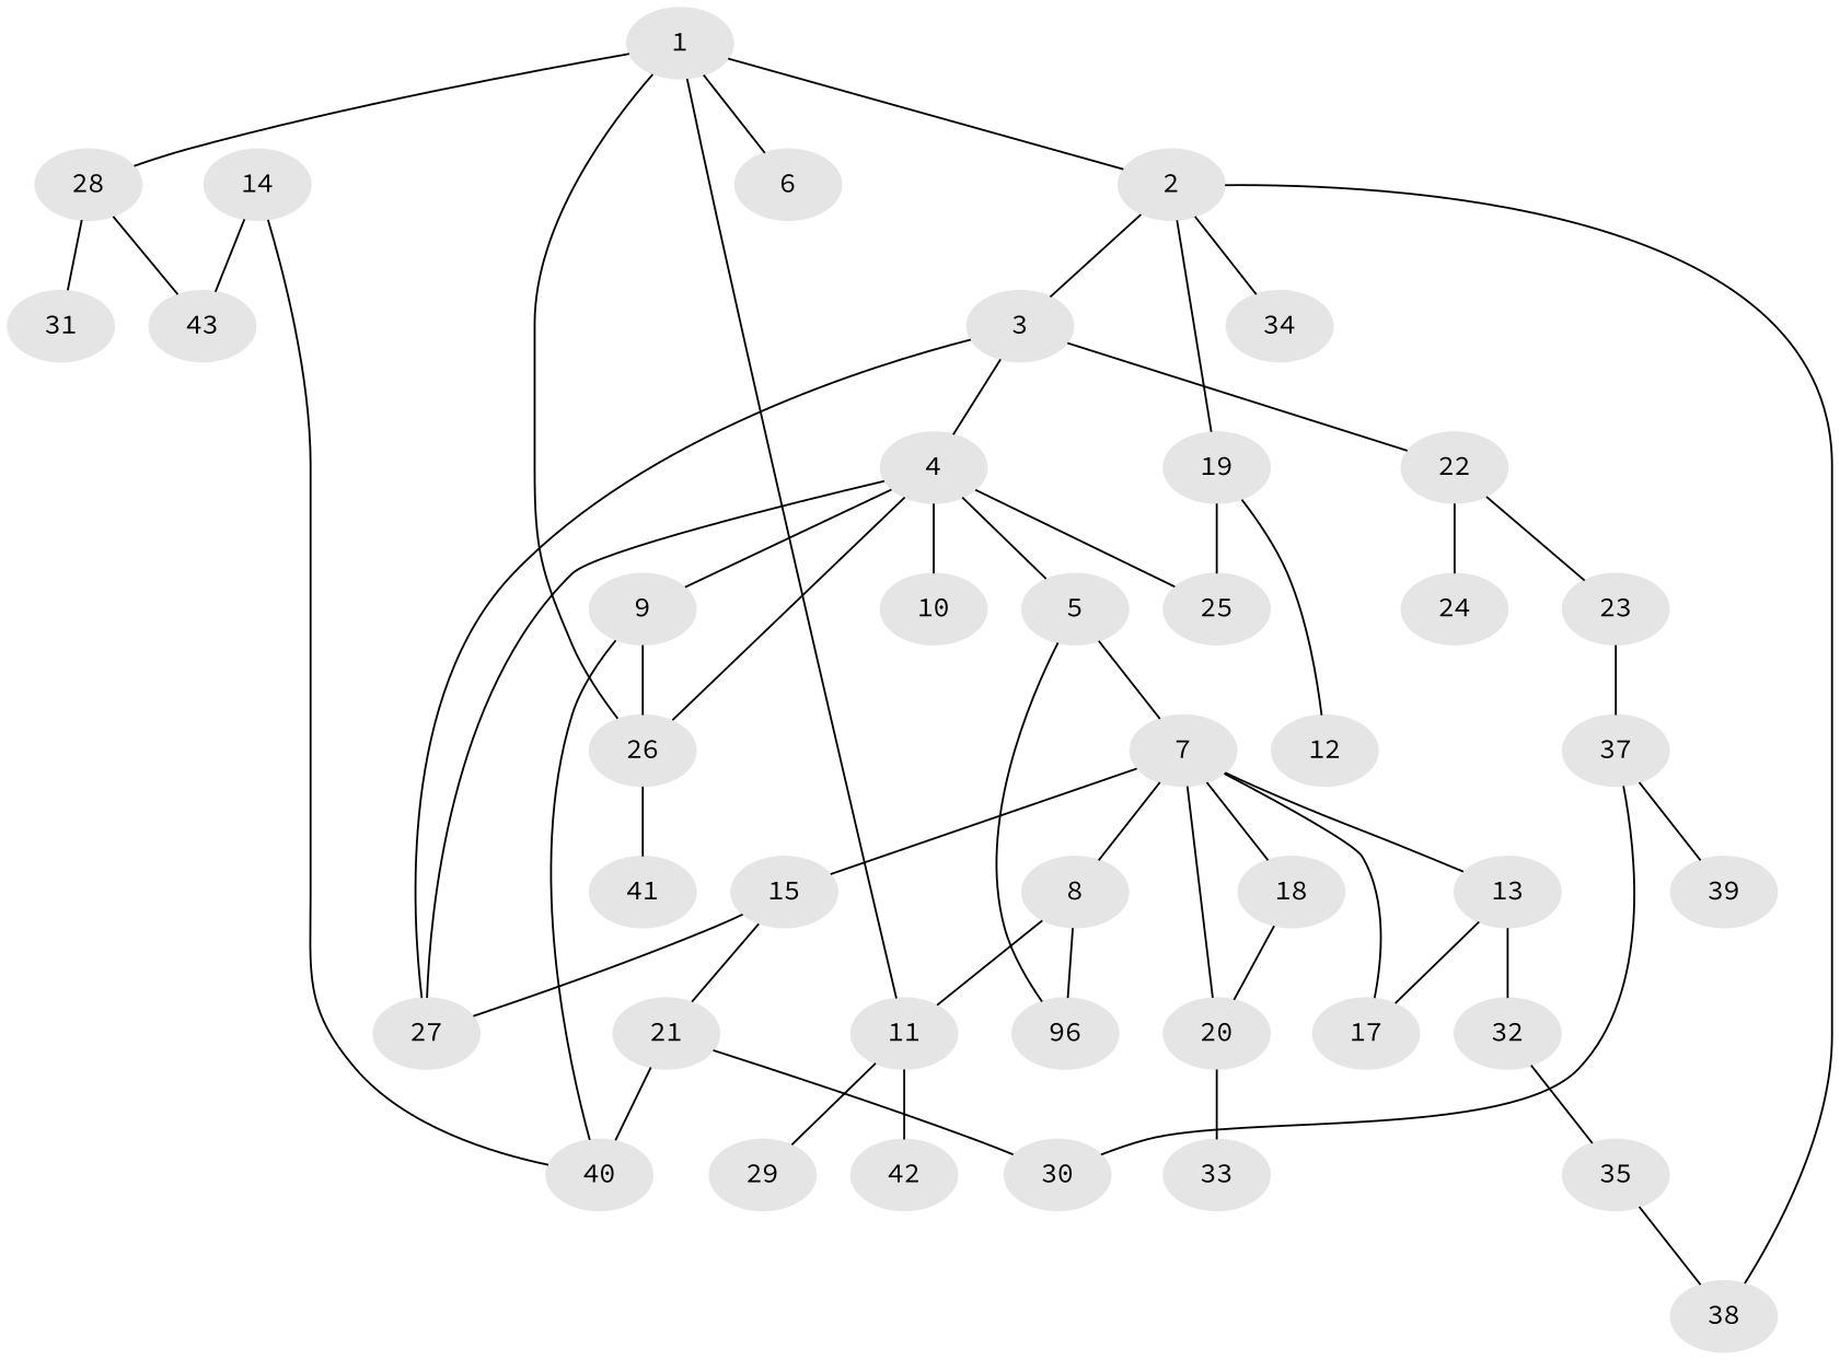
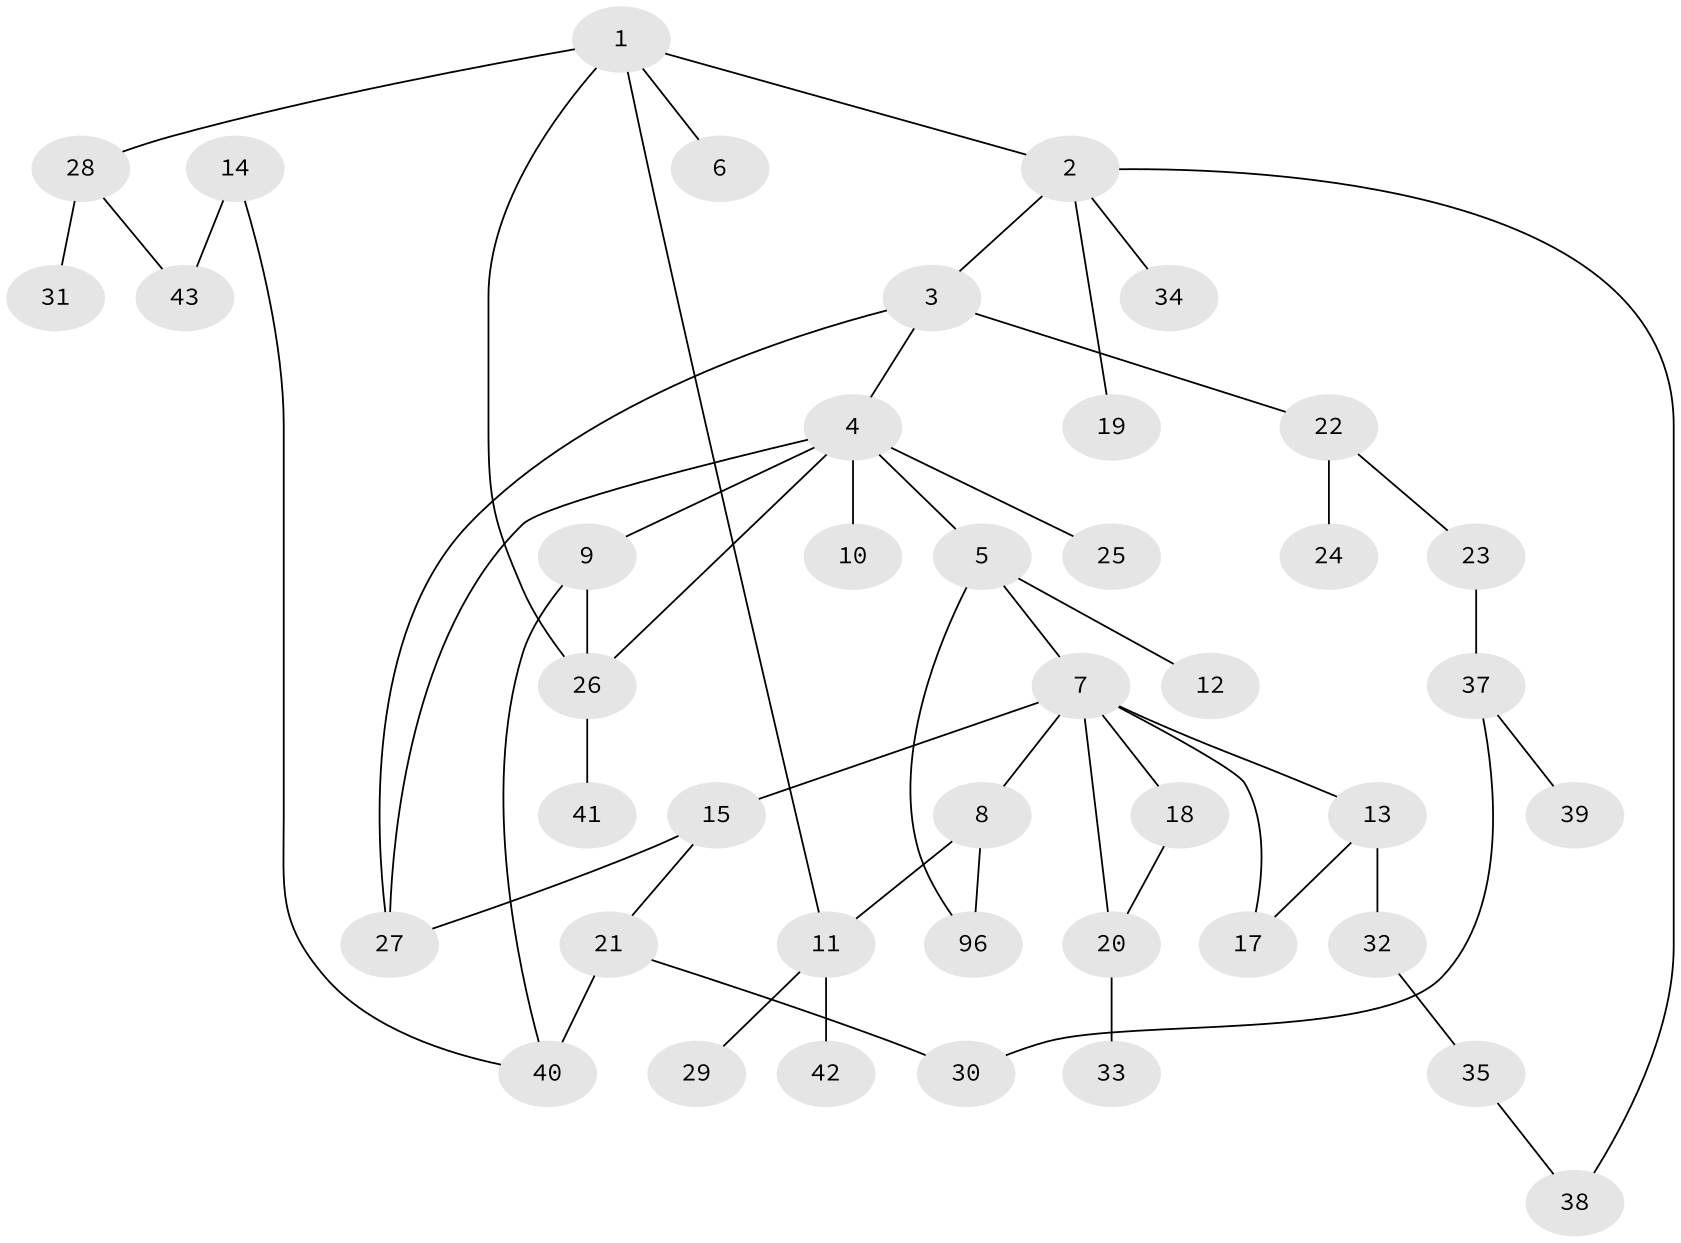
  graph {
    fontname="Source Code Pro"
    node [color=gray90 fontname="Source Code Pro" style=filled]
    edge [fontname="Source Code Pro" weight=1.0]
    1
    2
    6
    11
    26
    28
    3
    19
    34
    38
    29
    42
    41
    43
    31
    4
    22
    27
    25
    5
    9
    10
    23
    24
    7
    12
    n27 [label=96]
    40
    14
    8
    13
    15
    17
    18
    20
    32
    21
    33
    35
    30
    37
    39
    1 -- 2
    1 -- 6
    1 -- 11
    1 -- 26
    1 -- 28
    2 -- 3
    2 -- 19
    2 -- 34
    2 -- 38
    11 -- 29
    11 -- 42 [weight=2.0]
    26 -- 41
    28 -- 43
    28 -- 31 [weight=2.0]
    3 -- 4
    3 -- 22
    3 -- 27
-   19 -- 25
    4 -- 26
    4 -- 27
    4 -- 25
    4 -- 5
    4 -- 9 [weight=2.0]
    4 -- 10 [weight=3.0]
    22 -- 23
    22 -- 24
    5 -- 7
-   19 -- 12
+   5 -- 12
    5 -- n27
    9 -- 26
    9 -- 40
    23 -- 37 [weight=2.0]
    7 -- 8
    7 -- 13
    7 -- 15
    7 -- 17
    7 -- 18
    7 -- 20
    14 -- 43
    14 -- 40
    8 -- 11
    8 -- n27
    13 -- 17
    13 -- 32
    15 -- 27
    15 -- 21
    18 -- 20
    20 -- 33
    32 -- 35
    21 -- 40 [weight=2.0]
    21 -- 30
    35 -- 38
    37 -- 30
    37 -- 39
  }
